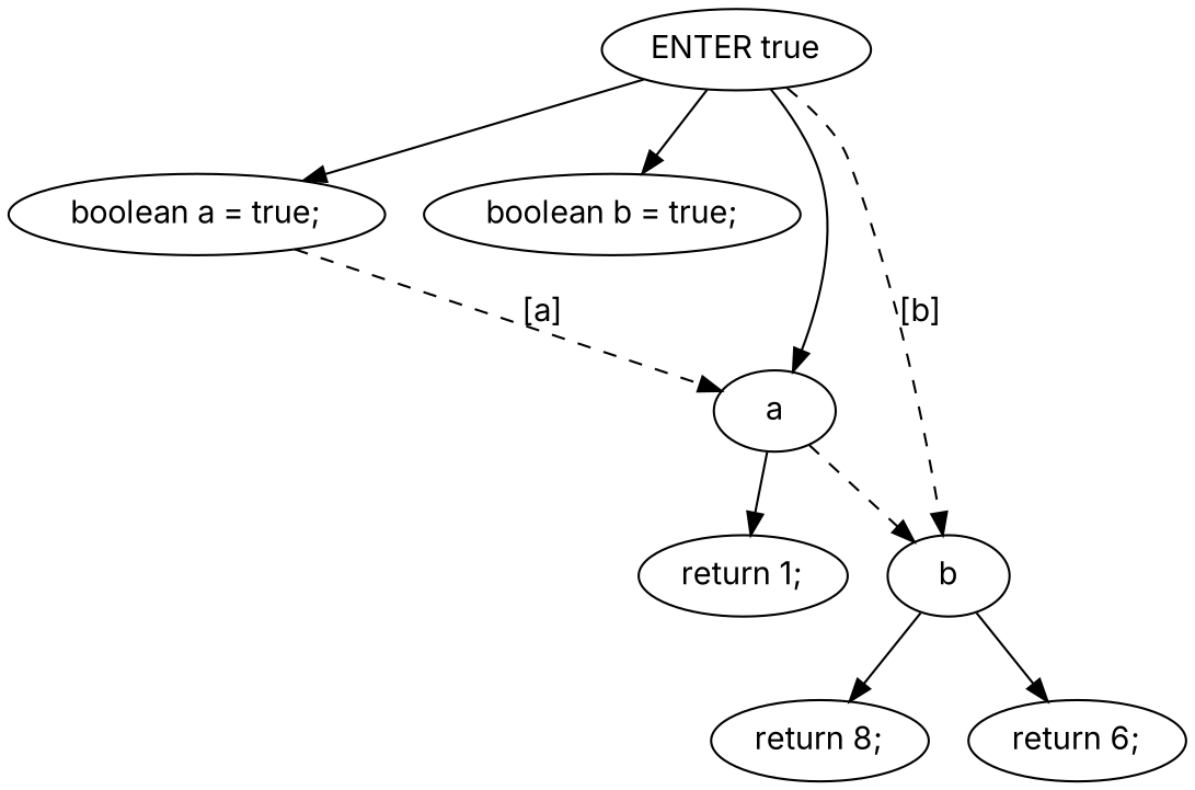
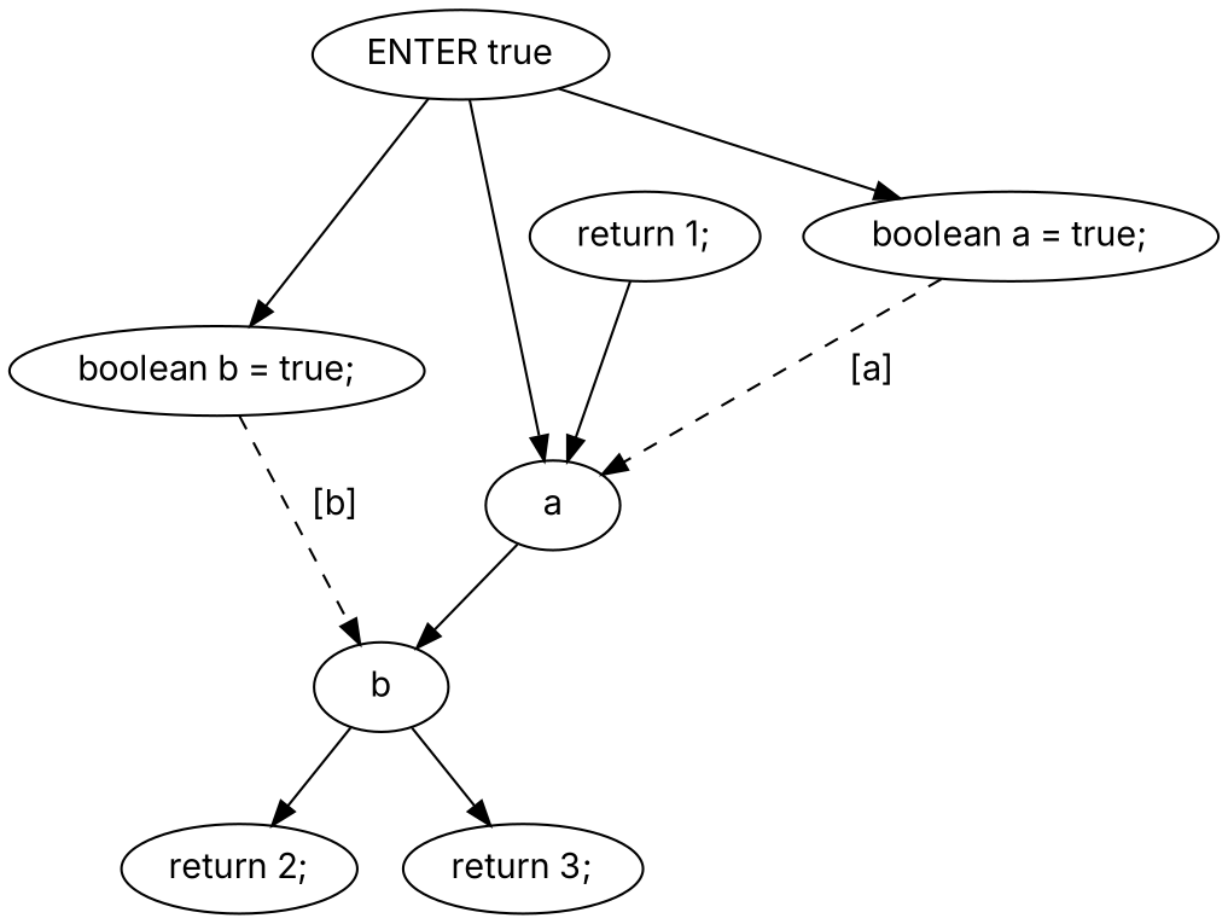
  digraph {
    fontname=Inter
    node [fontname=Inter]
    edge [fontname=Inter]
    n1 [label="ENTER true"]
    n2 [label="boolean a = true;"]
    n3 [label="boolean b = true;"]
    n4 [label=a]
    n5 [label=b]
    n6 [label="return 1;"]
-   n7 [label="return 8;"]
-   n8 [label="return 6;"]
+   n7 [label="return 2;"]
+   n8 [label="return 3;"]
    n1 -> n2
    n1 -> n3
    n1 -> n4
    n2 -> n4 [label="[a]" style=dashed]
-   n1 -> n5 [label="[b]" style=dashed]
-   n4 -> n5 [style=dashed]
-   n4 -> n6
+   n3 -> n5 [label="[b]" style=dashed]
+   n4 -> n5
+   n6 -> n4
    n5 -> n7
    n5 -> n8
  }
